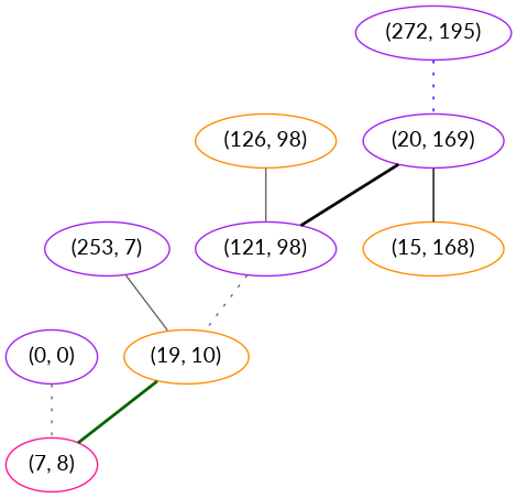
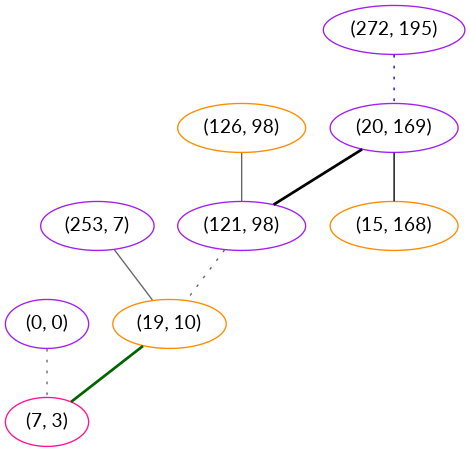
  graph {
    fontname=Lato
    node [color=purple fontname=Lato]
    edge [color=gray40 fontname=Lato style=solid weight=1]
    "(19, 10)" [color=darkorange]
    "(253, 7)"
-   "(7, 8)" [color=deeppink]
+   "(7, 8)" [color=deeppink label="(7, 3)"]
    "(272, 195)"
    "(20, 169)"
    "(121, 98)"
    "(15, 168)" [color=darkorange]
    "(126, 98)" [color=darkorange]
    "(0, 0)"
    "(19, 10)" -- "(7, 8)" [color=darkgreen style=bold]
    "(253, 7)" -- "(19, 10)"
    "(272, 195)" -- "(20, 169)" [color=blue style=dotted]
    "(20, 169)" -- "(121, 98)" [color=black style=bold]
    "(20, 169)" -- "(15, 168)" [color=black]
    "(121, 98)" -- "(19, 10)" [style=dotted]
    "(126, 98)" -- "(121, 98)"
    "(0, 0)" -- "(7, 8)" [style=dotted weight=4]
  }
